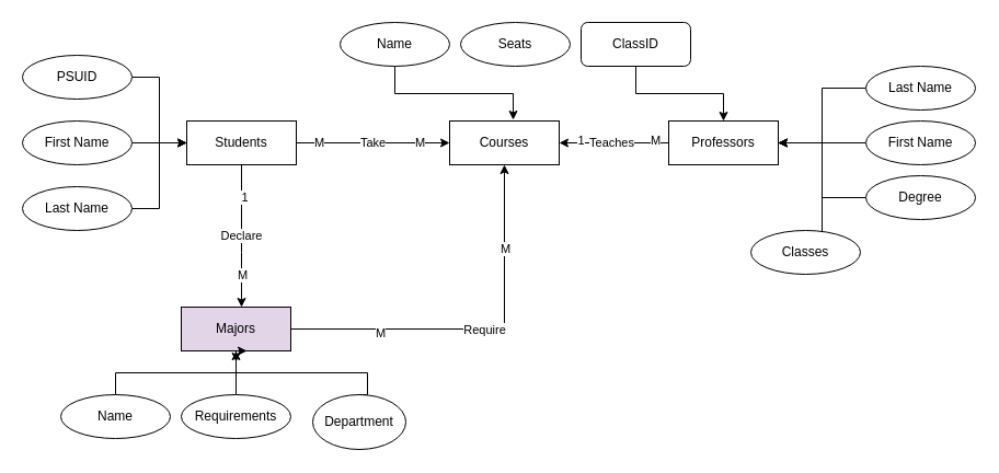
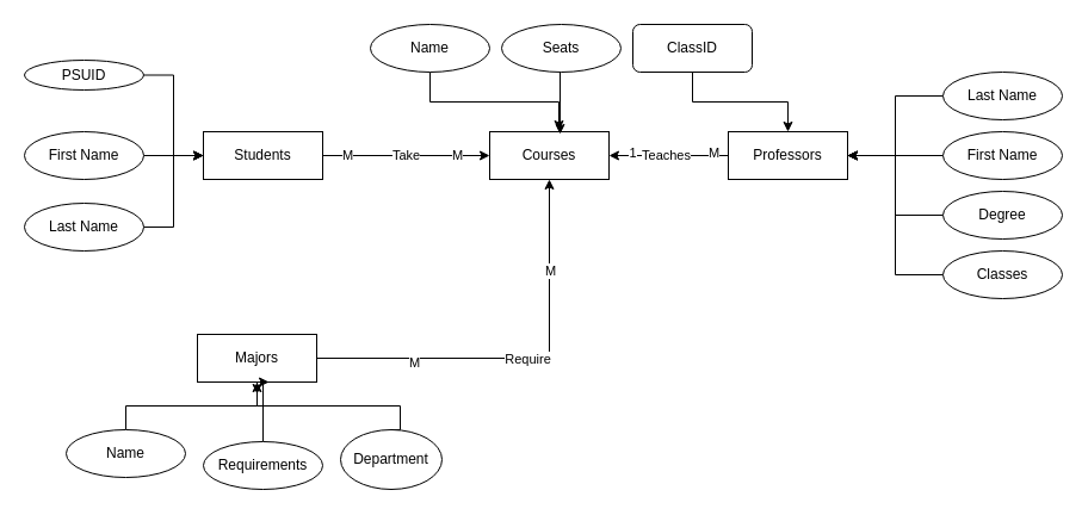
  <mxCell id="0" />
  <mxCell id="1" parent="0" />
  <mxCell id="2" value="Courses" style="whiteSpace=wrap;html=1;align=center;" vertex="1" parent="1"><mxGeometry x="410" y="110" width="100" height="40" as="geometry" /></mxCell>
  <mxCell id="3" style="edgeStyle=orthogonalEdgeStyle;rounded=0;orthogonalLoop=1;jettySize=auto;html=1;exitX=0.5;exitY=1;exitDx=0;exitDy=0;entryX=0.58;entryY=-0.025;entryDx=0;entryDy=0;entryPerimeter=0;" edge="1" parent="1" source="4" target="2"><mxGeometry relative="1" as="geometry" /></mxCell>
  <mxCell id="4" value="Name" style="ellipse;whiteSpace=wrap;html=1;align=center;" vertex="1" parent="1"><mxGeometry x="310" y="20" width="100" height="40" as="geometry" /></mxCell>
+ <mxCell id="5" style="edgeStyle=orthogonalEdgeStyle;rounded=0;orthogonalLoop=1;jettySize=auto;html=1;exitX=0.5;exitY=1;exitDx=0;exitDy=0;entryX=0.59;entryY=0.05;entryDx=0;entryDy=0;entryPerimeter=0;" edge="1" parent="1" source="6" target="2"><mxGeometry relative="1" as="geometry"><mxPoint x="480" y="100" as="targetPoint" /><Array as="points"><mxPoint x="469" y="60" /></Array></mxGeometry></mxCell>
  <mxCell id="6" value="Seats" style="ellipse;whiteSpace=wrap;html=1;align=center;" vertex="1" parent="1"><mxGeometry x="420" y="20" width="100" height="40" as="geometry" /></mxCell>
  <mxCell id="7" style="edgeStyle=orthogonalEdgeStyle;rounded=0;orthogonalLoop=1;jettySize=auto;html=1;exitX=0.5;exitY=1;exitDx=0;exitDy=0;" edge="1" parent="1" source="8" target="26"><mxGeometry relative="1" as="geometry" /></mxCell>
  <mxCell id="8" value="ClassID" style="whiteSpace=wrap;html=1;align=center;rounded=1;" vertex="1" parent="1"><mxGeometry x="530" y="20" width="100" height="40" as="geometry" /></mxCell>
  <mxCell id="9" value="Take" style="edgeStyle=orthogonalEdgeStyle;rounded=0;orthogonalLoop=1;jettySize=auto;html=1;exitX=1;exitY=0.5;exitDx=0;exitDy=0;entryX=0;entryY=0.5;entryDx=0;entryDy=0;" edge="1" parent="1" source="15" target="2"><mxGeometry relative="1" as="geometry" /></mxCell>
  <mxCell id="10" value="M" style="edgeLabel;html=1;align=center;verticalAlign=middle;resizable=0;points=[];" vertex="1" connectable="0" parent="9"><mxGeometry x="-0.714" y="1" relative="1" as="geometry"><mxPoint as="offset" /></mxGeometry></mxCell>
  <mxCell id="11" value="M" style="edgeLabel;html=1;align=center;verticalAlign=middle;resizable=0;points=[];" vertex="1" connectable="0" parent="9"><mxGeometry x="0.6" y="1" relative="1" as="geometry"><mxPoint as="offset" /></mxGeometry></mxCell>
- <mxCell id="12" value="Declare" style="edgeStyle=orthogonalEdgeStyle;rounded=0;orthogonalLoop=1;jettySize=auto;html=1;exitX=0.5;exitY=1;exitDx=0;exitDy=0;" edge="1" parent="1" source="15" target="39"><mxGeometry relative="1" as="geometry"><Array as="points"><mxPoint x="220" y="230" /><mxPoint x="220" y="230" /></Array></mxGeometry></mxCell>
- <mxCell id="13" value="1" style="edgeLabel;html=1;align=center;verticalAlign=middle;resizable=0;points=[];" vertex="1" connectable="0" parent="12"><mxGeometry x="0.231" y="51" relative="1" as="geometry"><mxPoint x="-49" y="-51" as="offset" /></mxGeometry></mxCell>
- <mxCell id="14" value="M" style="edgeLabel;html=1;align=center;verticalAlign=middle;resizable=0;points=[];" vertex="1" connectable="0" parent="12"><mxGeometry x="0.538" relative="1" as="geometry"><mxPoint as="offset" /></mxGeometry></mxCell>
  <mxCell id="15" value="Students" style="whiteSpace=wrap;html=1;align=center;" vertex="1" parent="1"><mxGeometry x="170" y="110" width="100" height="40" as="geometry" /></mxCell>
  <mxCell id="16" style="edgeStyle=orthogonalEdgeStyle;rounded=0;orthogonalLoop=1;jettySize=auto;html=1;exitX=1;exitY=0.5;exitDx=0;exitDy=0;entryX=0;entryY=0.5;entryDx=0;entryDy=0;" edge="1" parent="1" source="17" target="15"><mxGeometry relative="1" as="geometry" /></mxCell>
- <mxCell id="17" value="PSUID" style="ellipse;whiteSpace=wrap;html=1;align=center;" vertex="1" parent="1"><mxGeometry x="20" y="50" width="100" height="40" as="geometry" /></mxCell>
+ <mxCell id="17" value="PSUID" style="ellipse;whiteSpace=wrap;html=1;align=center;" vertex="1" parent="1"><mxGeometry x="20" y="50" width="100" height="25" as="geometry" /></mxCell>
  <mxCell id="18" style="edgeStyle=orthogonalEdgeStyle;rounded=0;orthogonalLoop=1;jettySize=auto;html=1;exitX=1;exitY=0.5;exitDx=0;exitDy=0;" edge="1" parent="1" source="19"><mxGeometry relative="1" as="geometry"><mxPoint x="170" y="130" as="targetPoint" /></mxGeometry></mxCell>
  <mxCell id="19" value="First Name" style="ellipse;whiteSpace=wrap;html=1;align=center;" vertex="1" parent="1"><mxGeometry x="20" y="110" width="100" height="40" as="geometry" /></mxCell>
  <mxCell id="20" style="edgeStyle=orthogonalEdgeStyle;rounded=0;orthogonalLoop=1;jettySize=auto;html=1;exitX=1;exitY=0.5;exitDx=0;exitDy=0;entryX=0;entryY=0.5;entryDx=0;entryDy=0;" edge="1" parent="1" source="21" target="15"><mxGeometry relative="1" as="geometry" /></mxCell>
  <mxCell id="21" value="Last Name" style="ellipse;whiteSpace=wrap;html=1;align=center;" vertex="1" parent="1"><mxGeometry x="20" y="170" width="100" height="40" as="geometry" /></mxCell>
  <mxCell id="22" style="edgeStyle=orthogonalEdgeStyle;rounded=0;orthogonalLoop=1;jettySize=auto;html=1;exitX=0;exitY=0.5;exitDx=0;exitDy=0;entryX=1;entryY=0.5;entryDx=0;entryDy=0;" edge="1" parent="1" source="26" target="2"><mxGeometry relative="1" as="geometry" /></mxCell>
  <mxCell id="23" value="Teaches" style="edgeLabel;html=1;align=center;verticalAlign=middle;resizable=0;points=[];" vertex="1" connectable="0" parent="22"><mxGeometry x="0.05" y="-1" relative="1" as="geometry"><mxPoint as="offset" /></mxGeometry></mxCell>
  <mxCell id="24" value="M" style="edgeLabel;html=1;align=center;verticalAlign=middle;resizable=0;points=[];" vertex="1" connectable="0" parent="22"><mxGeometry x="-0.733" y="-3" relative="1" as="geometry"><mxPoint as="offset" /></mxGeometry></mxCell>
  <mxCell id="25" value="1" style="edgeLabel;html=1;align=center;verticalAlign=middle;resizable=0;points=[];" vertex="1" connectable="0" parent="22"><mxGeometry x="0.618" y="-3" relative="1" as="geometry"><mxPoint as="offset" /></mxGeometry></mxCell>
  <mxCell id="26" value="Professors" style="whiteSpace=wrap;html=1;align=center;" vertex="1" parent="1"><mxGeometry x="610" y="110" width="100" height="40" as="geometry" /></mxCell>
  <mxCell id="27" style="edgeStyle=orthogonalEdgeStyle;rounded=0;orthogonalLoop=1;jettySize=auto;html=1;exitX=0;exitY=0.5;exitDx=0;exitDy=0;entryX=1;entryY=0.5;entryDx=0;entryDy=0;" edge="1" parent="1" source="28" target="26"><mxGeometry relative="1" as="geometry" /></mxCell>
  <mxCell id="28" value="Degree" style="ellipse;whiteSpace=wrap;html=1;align=center;" vertex="1" parent="1"><mxGeometry x="790" y="160" width="100" height="40" as="geometry" /></mxCell>
  <mxCell id="29" style="edgeStyle=orthogonalEdgeStyle;rounded=0;orthogonalLoop=1;jettySize=auto;html=1;exitX=0;exitY=0.5;exitDx=0;exitDy=0;" edge="1" parent="1" source="30"><mxGeometry relative="1" as="geometry"><mxPoint x="710" y="130" as="targetPoint" /></mxGeometry></mxCell>
  <mxCell id="30" value="First Name" style="ellipse;whiteSpace=wrap;html=1;align=center;" vertex="1" parent="1"><mxGeometry x="790" y="110" width="100" height="40" as="geometry" /></mxCell>
  <mxCell id="31" style="edgeStyle=orthogonalEdgeStyle;rounded=0;orthogonalLoop=1;jettySize=auto;html=1;exitX=0;exitY=0.5;exitDx=0;exitDy=0;entryX=1;entryY=0.5;entryDx=0;entryDy=0;" edge="1" parent="1" source="32" target="26"><mxGeometry relative="1" as="geometry" /></mxCell>
  <mxCell id="32" value="Last Name" style="ellipse;whiteSpace=wrap;html=1;align=center;" vertex="1" parent="1"><mxGeometry x="790" y="60" width="100" height="40" as="geometry" /></mxCell>
  <mxCell id="33" style="edgeStyle=orthogonalEdgeStyle;rounded=0;orthogonalLoop=1;jettySize=auto;html=1;exitX=0;exitY=0.5;exitDx=0;exitDy=0;entryX=1;entryY=0.5;entryDx=0;entryDy=0;" edge="1" parent="1" source="34" target="26"><mxGeometry relative="1" as="geometry"><Array as="points"><mxPoint x="750" y="230" /><mxPoint x="750" y="130" /></Array></mxGeometry></mxCell>
- <mxCell id="34" value="Classes" style="ellipse;whiteSpace=wrap;html=1;align=center;" vertex="1" parent="1"><mxGeometry x="685" y="210" width="100" height="40" as="geometry" /></mxCell>
+ <mxCell id="34" value="Classes" style="ellipse;whiteSpace=wrap;html=1;align=center;" vertex="1" parent="1"><mxGeometry x="790" y="210" width="100" height="40" as="geometry" /></mxCell>
  <mxCell id="35" style="edgeStyle=orthogonalEdgeStyle;rounded=0;orthogonalLoop=1;jettySize=auto;html=1;exitX=1;exitY=0.5;exitDx=0;exitDy=0;entryX=0.5;entryY=1;entryDx=0;entryDy=0;" edge="1" parent="1" source="39" target="2"><mxGeometry relative="1" as="geometry" /></mxCell>
  <mxCell id="36" value="Require" style="edgeLabel;html=1;align=center;verticalAlign=middle;resizable=0;points=[];" vertex="1" connectable="0" parent="35"><mxGeometry x="0.02" y="-4" relative="1" as="geometry"><mxPoint y="-4" as="offset" /></mxGeometry></mxCell>
  <mxCell id="37" value="M" style="edgeLabel;html=1;align=center;verticalAlign=middle;resizable=0;points=[];" vertex="1" connectable="0" parent="35"><mxGeometry x="-0.53" y="-3" relative="1" as="geometry"><mxPoint as="offset" /></mxGeometry></mxCell>
  <mxCell id="38" value="M" style="edgeLabel;html=1;align=center;verticalAlign=middle;resizable=0;points=[];" vertex="1" connectable="0" parent="35"><mxGeometry x="0.559" relative="1" as="geometry"><mxPoint as="offset" /></mxGeometry></mxCell>
- <mxCell id="39" value="Majors" style="whiteSpace=wrap;html=1;align=center;fillColor=#e1d5e7;" vertex="1" parent="1"><mxGeometry x="165" y="280" width="100" height="40" as="geometry" /></mxCell>
+ <mxCell id="39" value="Majors" style="whiteSpace=wrap;html=1;align=center;" vertex="1" parent="1"><mxGeometry x="165" y="280" width="100" height="40" as="geometry" /></mxCell>
  <mxCell id="40" style="edgeStyle=orthogonalEdgeStyle;rounded=0;orthogonalLoop=1;jettySize=auto;html=1;exitX=0.5;exitY=0;exitDx=0;exitDy=0;" edge="1" parent="1" source="41"><mxGeometry relative="1" as="geometry"><mxPoint x="225" y="320" as="targetPoint" /><Array as="points"><mxPoint x="335" y="340" /><mxPoint x="215" y="340" /><mxPoint x="215" y="320" /></Array></mxGeometry></mxCell>
  <mxCell id="41" value="Department" style="ellipse;whiteSpace=wrap;html=1;align=center;" vertex="1" parent="1"><mxGeometry x="285" y="360" width="85" height="50" as="geometry" /></mxCell>
  <mxCell id="42" style="edgeStyle=orthogonalEdgeStyle;rounded=0;orthogonalLoop=1;jettySize=auto;html=1;exitX=0.5;exitY=0;exitDx=0;exitDy=0;" edge="1" parent="1" source="43"><mxGeometry relative="1" as="geometry"><mxPoint x="215" y="330" as="targetPoint" /><Array as="points"><mxPoint x="215" y="320" /></Array></mxGeometry></mxCell>
- <mxCell id="43" value="Requirements" style="ellipse;whiteSpace=wrap;html=1;align=center;" vertex="1" parent="1"><mxGeometry x="165" y="360" width="100" height="40" as="geometry" /></mxCell>
+ <mxCell id="43" value="Requirements" style="ellipse;whiteSpace=wrap;html=1;align=center;" vertex="1" parent="1"><mxGeometry x="170" y="370" width="100" height="40" as="geometry" /></mxCell>
  <mxCell id="44" style="edgeStyle=orthogonalEdgeStyle;rounded=0;orthogonalLoop=1;jettySize=auto;html=1;exitX=0.5;exitY=0;exitDx=0;exitDy=0;entryX=0.5;entryY=1;entryDx=0;entryDy=0;" edge="1" parent="1" source="45" target="39"><mxGeometry relative="1" as="geometry" /></mxCell>
  <mxCell id="45" value="Name" style="ellipse;whiteSpace=wrap;html=1;align=center;" vertex="1" parent="1"><mxGeometry x="55" y="360" width="100" height="40" as="geometry" /></mxCell>
